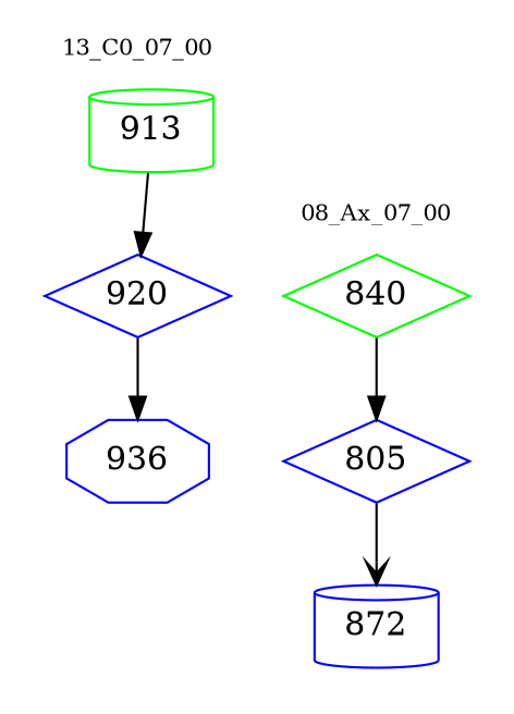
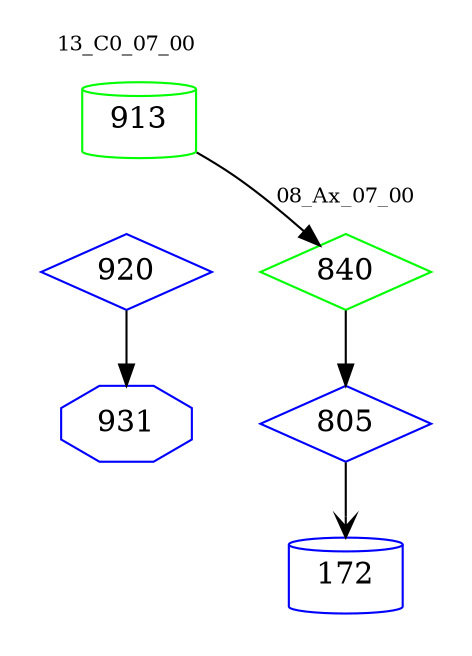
  digraph {
    fontname="DejaVu Serif"
    node [color=blue fontname="DejaVu Serif" shape=diamond]
    edge [arrowhead=normal color=black fontname="DejaVu Serif"]
    n1 [color=green label=840]
    n2 [label=805]
-   n3 [label=872 shape=cylinder]
+   n3 [label=172 shape=cylinder]
    n4 [color=green label=913 shape=cylinder]
    n5 [label=920]
-   n6 [label=936 shape=octagon]
+   n6 [label=931 shape=octagon]
    subgraph cluster_1 {
      color=white
      fontsize=10
      label="08_Ax_07_00"
      n1
      n2
      n3
    }
    subgraph cluster_2 {
      color=white
      fontsize=10
      label="13_C0_07_00"
      n4
      n5
      n6
    }
    n1 -> n2
    n2 -> n3 [arrowhead=vee]
-   n4 -> n5
+   n4 -> n1
    n5 -> n6
  }
